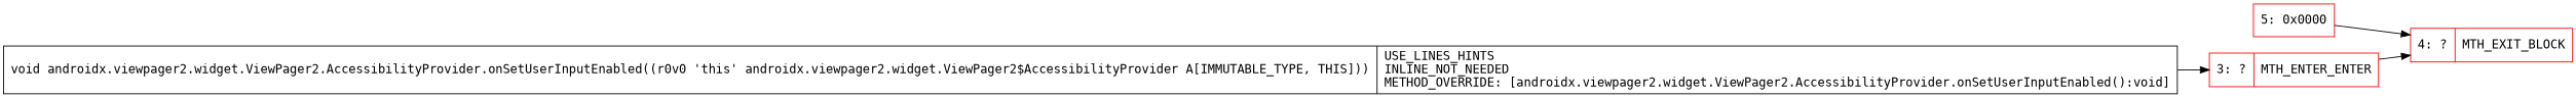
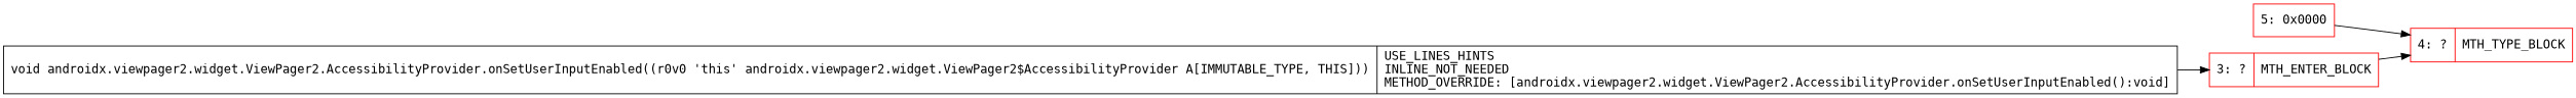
  digraph {
    fontname="DejaVu Sans Mono"
    rankdir=LR
    node [color=red fontname="DejaVu Sans Mono" shape=record]
    edge [fontname="DejaVu Sans Mono"]
-   n1 [label="{3\:\ ?|MTH_ENTER_ENTER\l}"]
-   n2 [label="{4\:\ ?|MTH_EXIT_BLOCK\l}"]
+   n1 [label="{3\:\ ?|MTH_ENTER_BLOCK\l}"]
+   n2 [label="{4\:\ ?|MTH_TYPE_BLOCK\l}"]
    n3 [label="{5\:\ 0x0000}"]
    n4 [label="{void androidx.viewpager2.widget.ViewPager2.AccessibilityProvider.onSetUserInputEnabled((r0v0 'this' androidx.viewpager2.widget.ViewPager2$AccessibilityProvider A[IMMUTABLE_TYPE, THIS]))  | USE_LINES_HINTS\lINLINE_NOT_NEEDED\lMETHOD_OVERRIDE: [androidx.viewpager2.widget.ViewPager2.AccessibilityProvider.onSetUserInputEnabled():void]\l}" color=""]
    subgraph cluster_1 {
      label="R(0)"
    }
    n1 -> n2
    n3 -> n2
    n4 -> n1
  }
